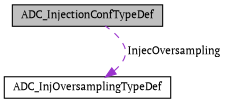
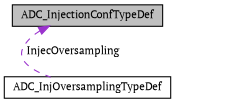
  digraph {
    fontname="PT Serif"
    node [color=black fontname="PT Serif" fontsize=10 shape=record style=filled]
    n1 [fillcolor=grey75 fontcolor=black height=0.2 label=ADC_InjectionConfTypeDef width=0.4]
    n2 [fillcolor=white height=0.2 label=ADC_InjOversamplingTypeDef width=0.4]
-   n2 -> n1 [color=darkorchid3 dir=back fontname="PT Serif" fontsize=10 label=" InjecOversampling" labelfontname=Helvetica labelfontsize=10 style=dashed]
+   n1 -> n2 [color=darkorchid3 dir=back fontname="PT Serif" fontsize=10 label=" InjecOversampling" labelfontname=Helvetica labelfontsize=10 style=dashed]
  }
